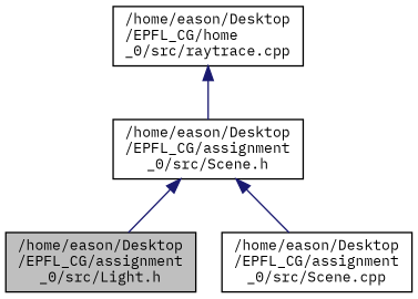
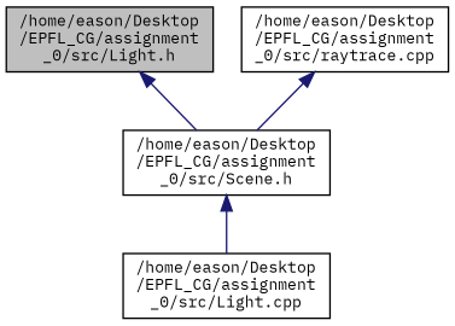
  digraph {
    fontname="IBM Plex Mono"
    node [color=black fillcolor=white fontname="IBM Plex Mono" fontsize=10 shape=record style=filled]
    edge [color=midnightblue dir=back fontname="IBM Plex Mono" fontsize=10 labelfontname=Helvetica labelfontsize=10 style=solid]
    n1 [fillcolor=grey75 fontcolor=black height=0.2 label="/home/eason/Desktop\l/EPFL_CG/assignment\l_0/src/Light.h" width=0.4]
    n2 [height=0.2 label="/home/eason/Desktop\l/EPFL_CG/assignment\l_0/src/Scene.h" width=0.4]
-   n3 [height=0.2 label="/home/eason/Desktop\l/EPFL_CG/assignment\l_0/src/Scene.cpp" width=0.4]
-   n4 [height=0.2 label="/home/eason/Desktop\l/EPFL_CG/home\l_0/src/raytrace.cpp" width=0.4]
-   n2 -> n1
+   n3 [height=0.2 label="/home/eason/Desktop\l/EPFL_CG/assignment\l_0/src/Light.cpp" width=0.4]
+   n4 [height=0.2 label="/home/eason/Desktop\l/EPFL_CG/assignment\l_0/src/raytrace.cpp" width=0.4]
+   n1 -> n2
    n2 -> n3
    n4 -> n2
  }
